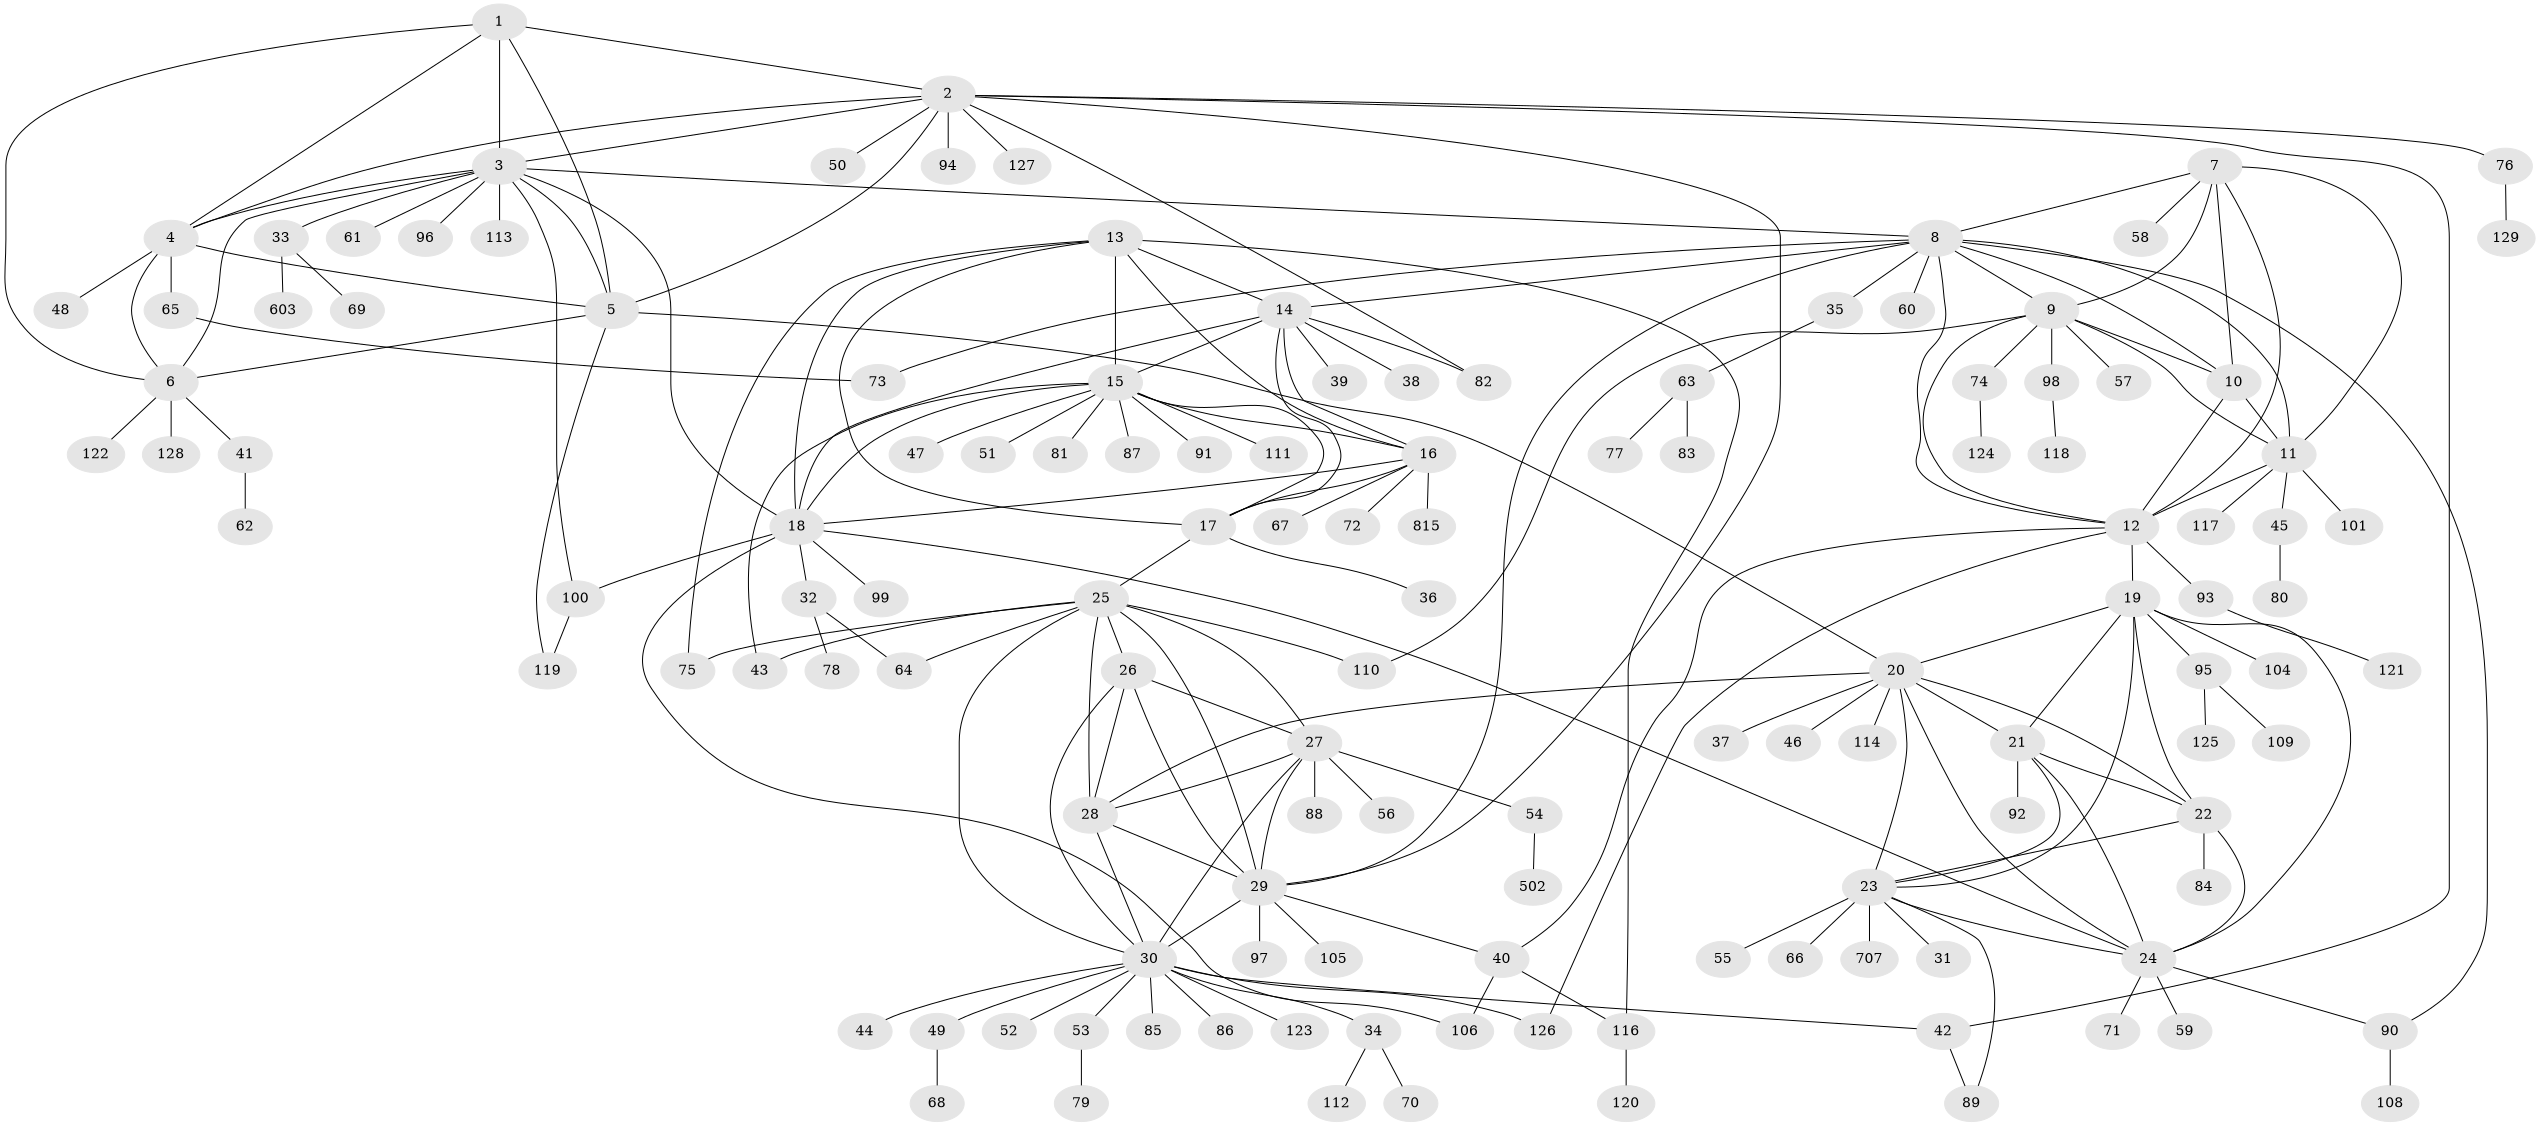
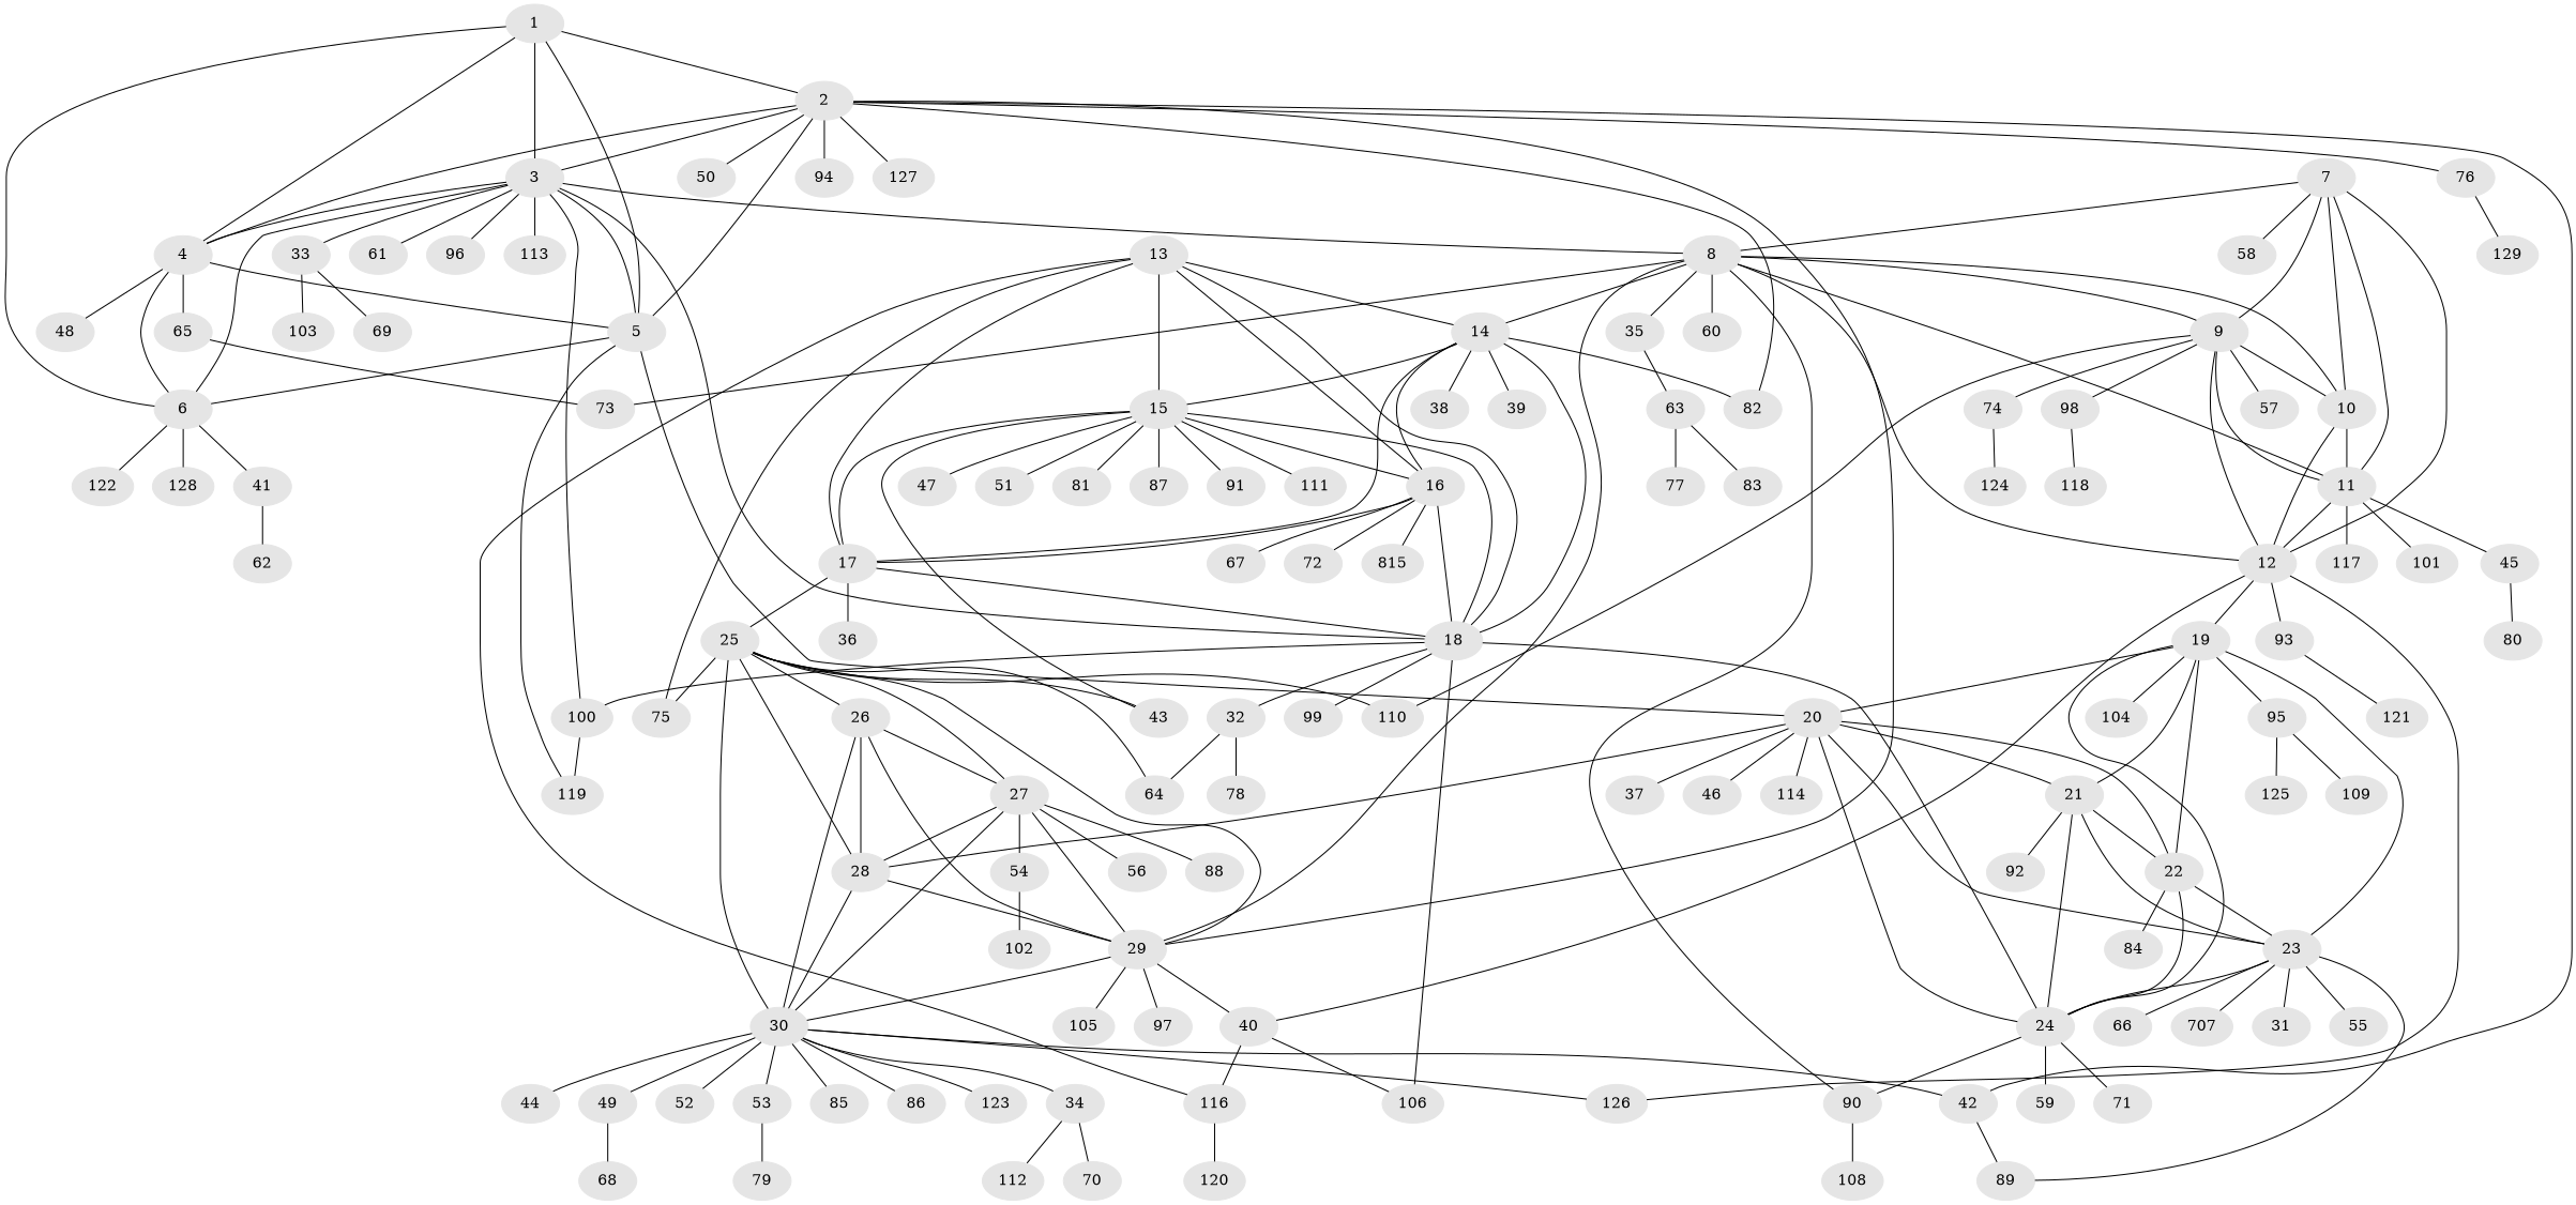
  graph {
    node [color=gray90 style=filled]
    1
    2
    3
    4
    5
    6
    29
    42
    50
    76
    82
    94
    127
    8
    18
    33
    61
    96
    100
    113
    48
    65
    20
    119
    41
    122
    128
    40
    30
    97
    105
    89
    129
    9
    10
    11
    12
    14
    35
    60
    73
    90
    24
    32
    99
    106
    69
-   103 [label=603]
+   103
    21
    22
    23
    28
    37
    46
    114
    62
    7
    58
    57
    74
    98
    110
    45
    101
    117
    19
    93
    126
    15
    16
    17
    38
    39
    63
    108
    124
    118
    80
    95
    104
    116
    121
    13
    75
    43
    47
    51
    81
    87
    91
    111
    67
    72
    n94 [label=815]
    25
    36
    120
    26
    27
    64
    59
    71
    78
    92
    84
    31
    55
    66
    n109 [label=707]
    109
    125
    54
    56
    88
    34
    44
    49
    52
    53
    85
    86
    123
-   102 [label=502]
+   102
    70
    112
    68
    79
    77
    83
    1 -- 2
    1 -- 3
    1 -- 4
    1 -- 5
    1 -- 6
    2 -- 3
    2 -- 4
    2 -- 5
    2 -- 29
    2 -- 42
    2 -- 50
    2 -- 76
    2 -- 82
    2 -- 94
    2 -- 127
    3 -- 4
    3 -- 5
    3 -- 6
    3 -- 8
    3 -- 18
    3 -- 33
    3 -- 61
    3 -- 96
    3 -- 100
    3 -- 113
    4 -- 5
    4 -- 6
    4 -- 48
    4 -- 65
    5 -- 6
    5 -- 20
    5 -- 119
    6 -- 41
    6 -- 122
    6 -- 128
    29 -- 40
    29 -- 30
    29 -- 97
    29 -- 105
    42 -- 89
    76 -- 129
    8 -- 29
    8 -- 9
    8 -- 10
    8 -- 11
    8 -- 12
    8 -- 14
    8 -- 35
    8 -- 60
    8 -- 73
    8 -- 90
    18 -- 100
    18 -- 24
    18 -- 32
    18 -- 99
    18 -- 106
    33 -- 69
    33 -- 103
    100 -- 119
    65 -- 73
    20 -- 24
    20 -- 21
    20 -- 22
    20 -- 23
    20 -- 28
    20 -- 37
    20 -- 46
    20 -- 114
    41 -- 62
    40 -- 106
    40 -- 116
    30 -- 42
    30 -- 126
    30 -- 34
    30 -- 44
    30 -- 49
    30 -- 52
    30 -- 53
    30 -- 85
    30 -- 86
    30 -- 123
    9 -- 10
    9 -- 11
    9 -- 12
    9 -- 57
    9 -- 74
    9 -- 98
    9 -- 110
    10 -- 11
    10 -- 12
    11 -- 12
    11 -- 45
    11 -- 101
    11 -- 117
    12 -- 40
    12 -- 19
    12 -- 93
    12 -- 126
    14 -- 82
    14 -- 18
    14 -- 15
    14 -- 16
    14 -- 17
    14 -- 38
    14 -- 39
    35 -- 63
    90 -- 108
    24 -- 90
    24 -- 59
    24 -- 71
    32 -- 64
    32 -- 78
    21 -- 24
    21 -- 22
    21 -- 23
    21 -- 92
    22 -- 24
    22 -- 23
    22 -- 84
    23 -- 89
    23 -- 24
    23 -- 31
    23 -- 55
    23 -- 66
    23 -- n109
    28 -- 29
    28 -- 30
    7 -- 8
    7 -- 9
    7 -- 10
    7 -- 11
    7 -- 12
    7 -- 58
    74 -- 124
    98 -- 118
    45 -- 80
    19 -- 20
    19 -- 24
    19 -- 21
    19 -- 22
    19 -- 23
    19 -- 95
    19 -- 104
    93 -- 121
    15 -- 18
    15 -- 16
    15 -- 17
    15 -- 43
    15 -- 47
    15 -- 51
    15 -- 81
    15 -- 87
    15 -- 91
    15 -- 111
    16 -- 18
    16 -- 17
    16 -- 67
    16 -- 72
    16 -- n94
+   17 -- 18
    17 -- 25
    17 -- 36
    63 -- 77
    63 -- 83
    95 -- 109
    95 -- 125
    116 -- 120
    13 -- 18
    13 -- 14
    13 -- 15
    13 -- 16
    13 -- 17
    13 -- 116
    13 -- 75
    25 -- 29
    25 -- 30
    25 -- 28
    25 -- 110
    25 -- 75
    25 -- 43
    25 -- 26
    25 -- 27
    25 -- 64
    26 -- 29
    26 -- 30
    26 -- 28
    26 -- 27
    27 -- 29
    27 -- 30
    27 -- 28
    27 -- 54
    27 -- 56
    27 -- 88
    54 -- 102
    34 -- 70
    34 -- 112
    49 -- 68
    53 -- 79
  }
